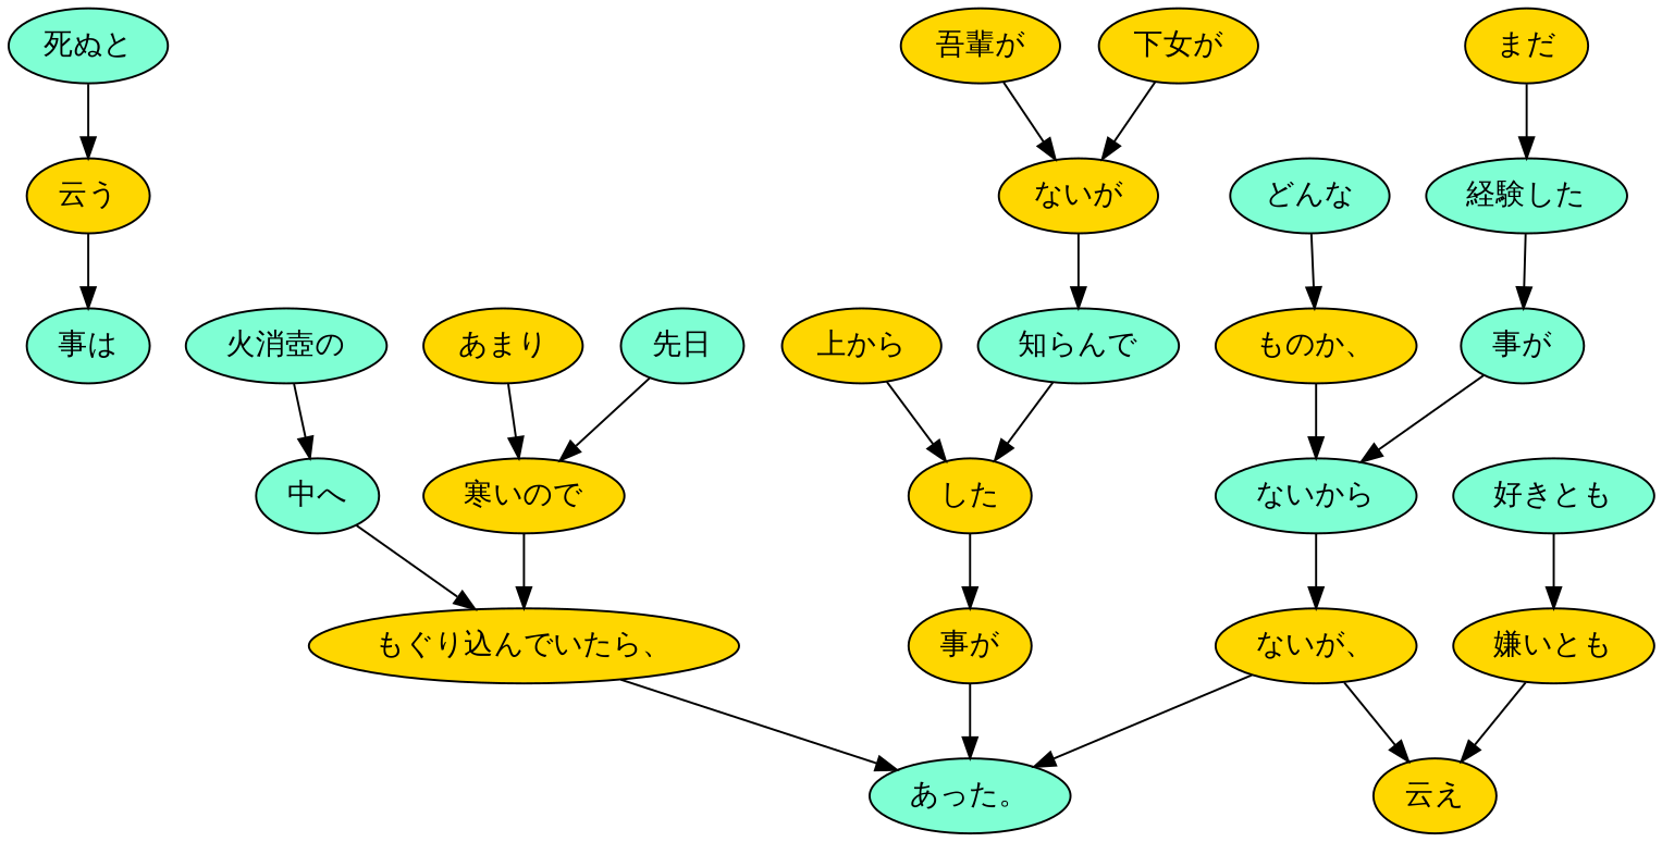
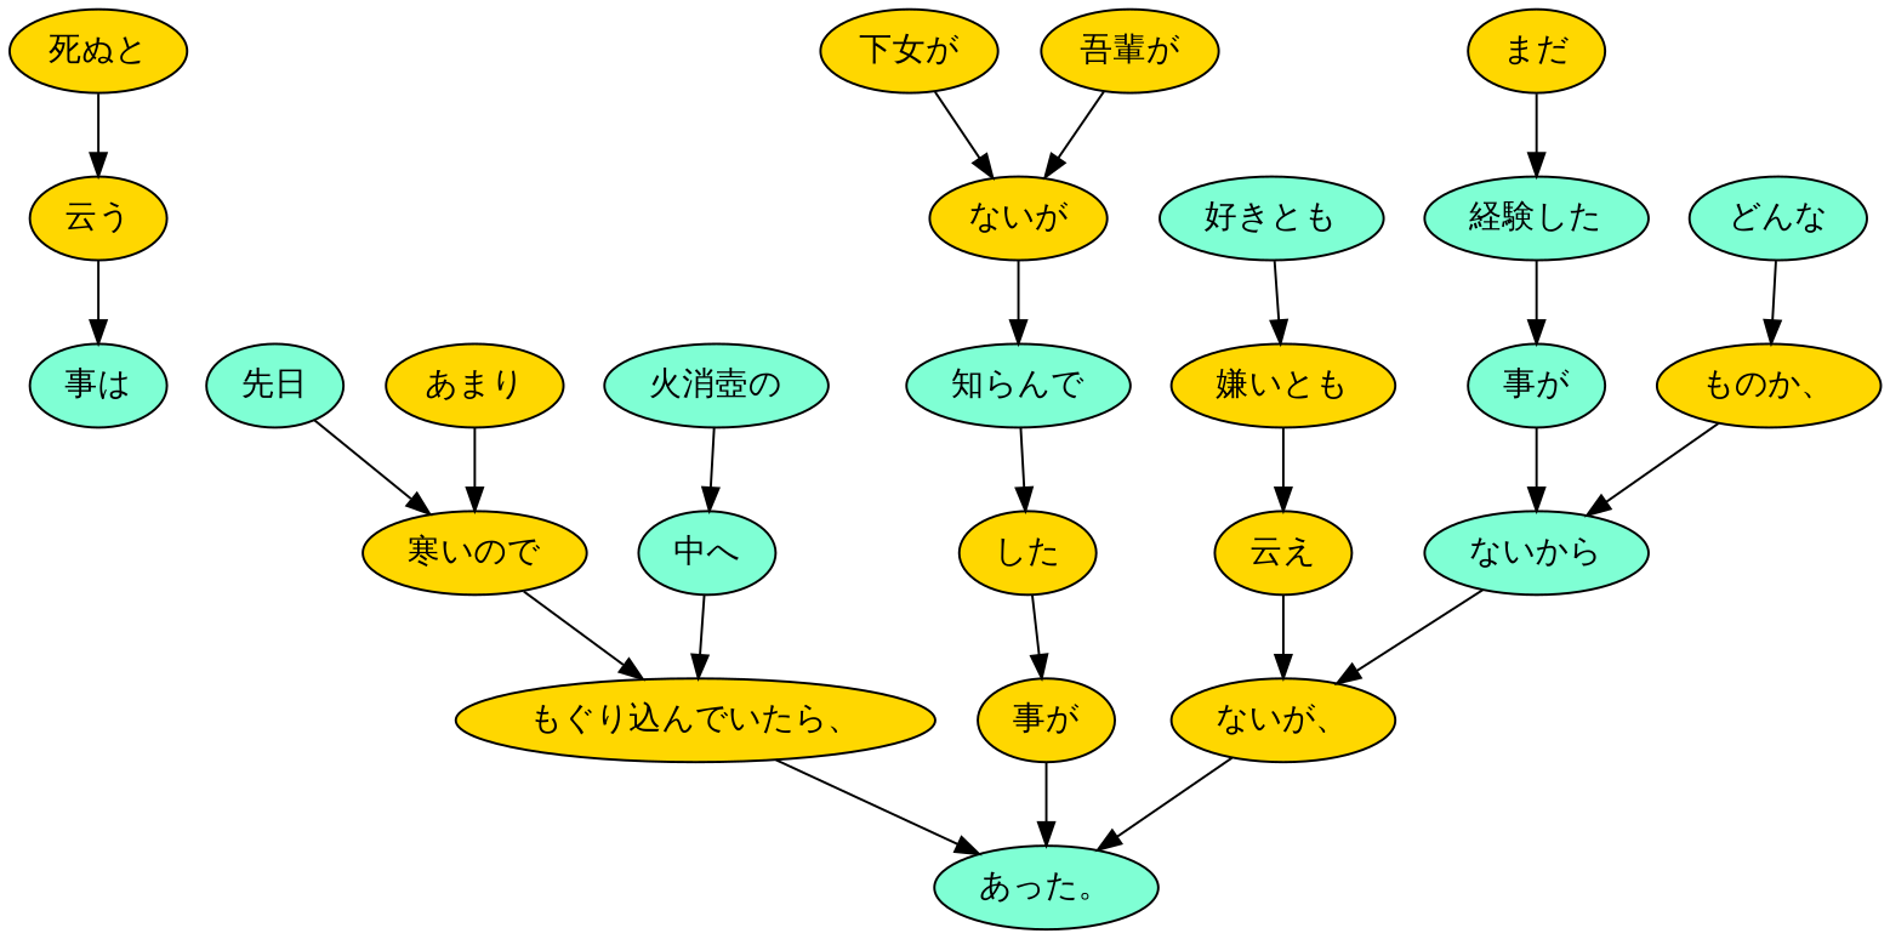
  digraph {
    fontname="IBM Plex Sans"
    node [fillcolor=gold fontname="IBM Plex Sans" style=filled]
    edge [fontname="IBM Plex Sans"]
-   n1 [fillcolor=aquamarine label="死ぬと"]
+   n1 [label="死ぬと"]
    n2 [label="云う"]
    n3 [fillcolor=aquamarine label="事は"]
    n4 [label="ものか、"]
    n5 [fillcolor=aquamarine label="ないから"]
    n6 [fillcolor=aquamarine label="どんな"]
    n7 [label="ないが、"]
    n8 [label="まだ"]
    n9 [fillcolor=aquamarine label="経験した"]
    n10 [fillcolor=aquamarine label="事が"]
    n11 [fillcolor=aquamarine label="あった。"]
    n12 [fillcolor=aquamarine label="好きとも"]
    n13 [label="嫌いとも"]
    n14 [label="云え"]
    n15 [fillcolor=aquamarine label="先日"]
    n16 [label="寒いので"]
    n17 [label="もぐり込んでいたら、"]
    n18 [label="あまり"]
    n19 [fillcolor=aquamarine label="火消壺の"]
    n20 [fillcolor=aquamarine label="中へ"]
    n21 [label="下女が"]
    n22 [label="ないが"]
    n23 [fillcolor=aquamarine label="知らんで"]
    n24 [label="吾輩が"]
    n25 [label="した"]
    n26 [label="事が"]
-   n27 [label="上から"]
    n1 -> n2
    n2 -> n3
    n4 -> n5
    n5 -> n7
    n6 -> n4
    n7 -> n11
    n8 -> n9
    n9 -> n10
    n10 -> n5
    n12 -> n13
    n13 -> n14
-   n7 -> n14
+   n14 -> n7
    n15 -> n16
    n16 -> n17
    n17 -> n11
    n18 -> n16
    n19 -> n20
    n20 -> n17
    n21 -> n22
    n22 -> n23
    n23 -> n25
    n24 -> n22
    n25 -> n26
    n26 -> n11
-   n27 -> n25
  }
